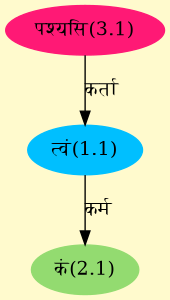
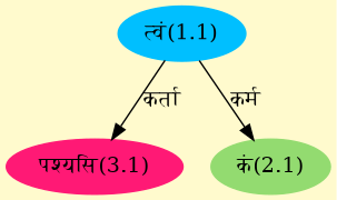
  digraph {
    bgcolor=lemonchiffon1
    compound=true
    rankdir=BT
    node [style=filled]
    edge [dir=back]
    n1 [color="#00BFFF" label="त्वं(1.1)"]
    n2 [color="#FF1975" label="पश्यसि(3.1)"]
    n3 [color="#93DB70" label="कं(2.1)"]
-   n1 -> n2 [label="कर्ता"]
+   n2 -> n1 [label="कर्ता"]
    n3 -> n1 [label="कर्म"]
  }
